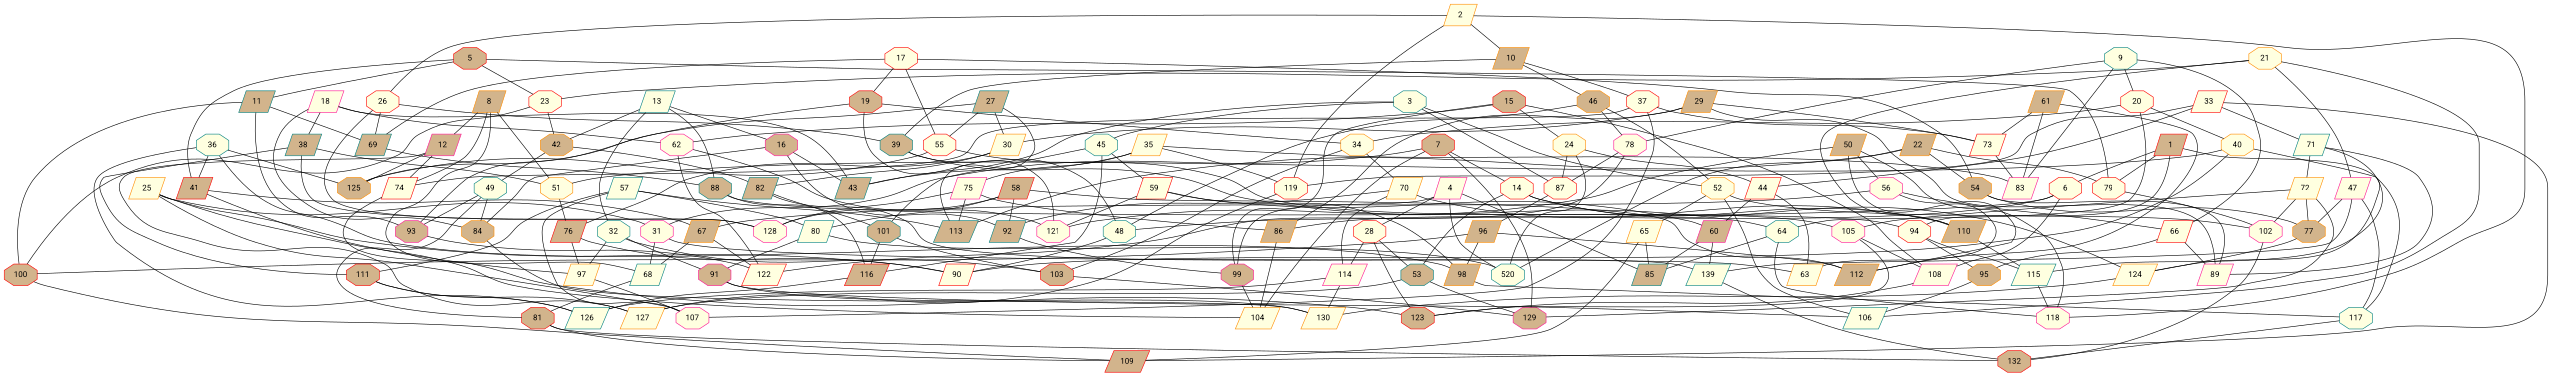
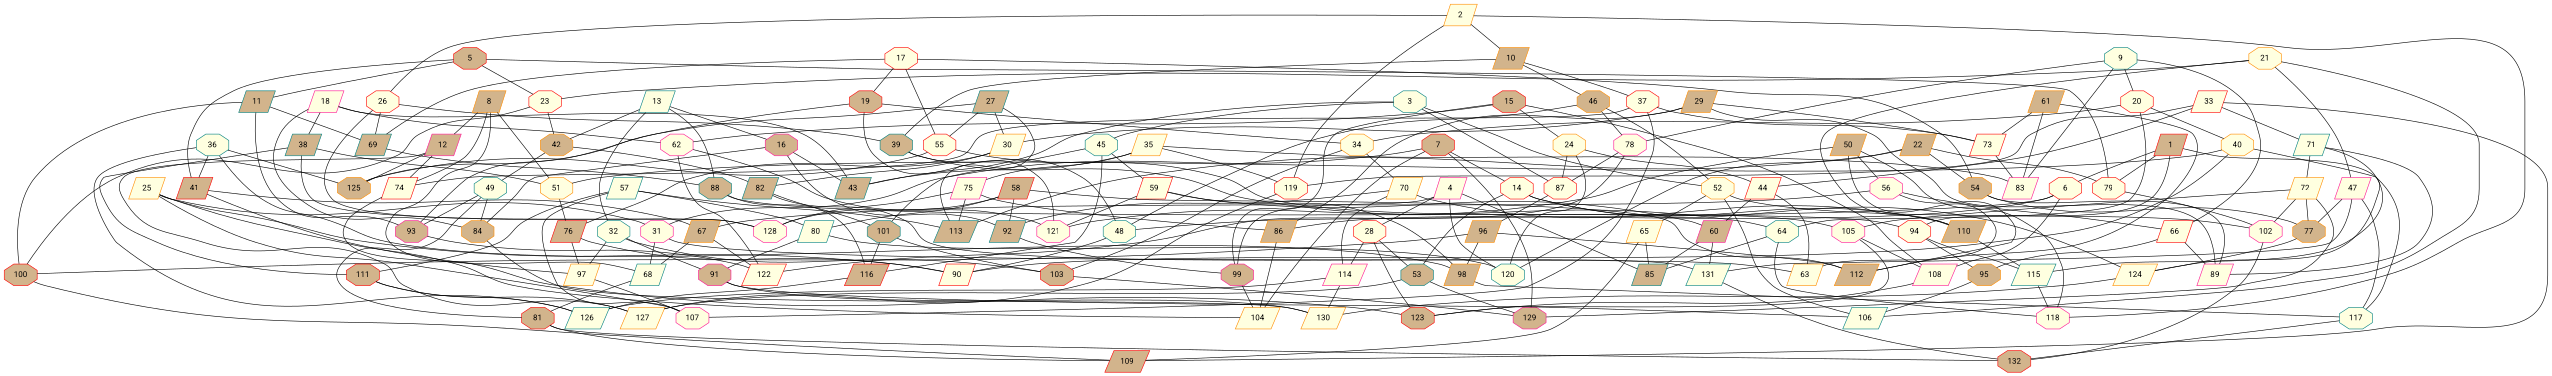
  graph {
    fontname=Roboto
    node [color=darkorange fillcolor=lightyellow fontname=Roboto shape=parallelogram style=filled]
    edge [fontname=Roboto]
    1 [color=red fillcolor=tan]
    6 [color=red shape=octagon]
    79 [color=red shape=octagon]
    94 [color=red shape=octagon]
    117 [color=teal shape=octagon]
    48 [color=teal shape=octagon]
    86 [fillcolor=tan]
    108 [color=deeppink]
    102 [color=deeppink shape=octagon]
    95 [fillcolor=tan shape=octagon]
    115 [color=teal]
    132 [color=red fillcolor=tan shape=octagon]
    10 [fillcolor=tan]
    2
    26 [color=red shape=octagon]
    118 [color=deeppink shape=octagon]
    119 [color=red shape=octagon]
    37 [color=red shape=octagon]
    39 [color=teal fillcolor=tan shape=octagon]
    46 [fillcolor=tan shape=octagon]
    69 [color=teal fillcolor=tan]
    128 [color=deeppink shape=octagon]
    127
    3 [color=teal shape=octagon]
    43 [color=teal fillcolor=tan]
    45 [color=teal shape=octagon]
    87 [color=red shape=octagon]
    52 [shape=octagon]
    59 [color=red]
    101 [color=teal fillcolor=tan shape=octagon]
    116 [color=red fillcolor=tan]
    85 [color=teal fillcolor=tan]
    65
    109 [color=red fillcolor=tan]
    96 [fillcolor=tan]
    4 [color=deeppink]
    28 [color=red shape=octagon]
    99 [color=deeppink fillcolor=tan shape=octagon]
-   120 [color=teal shape=octagon label=520]
+   120 [color=teal shape=octagon]
    53 [color=teal fillcolor=tan shape=octagon]
    114 [color=deeppink]
    123 [color=red fillcolor=tan shape=octagon]
    104
    5 [color=red fillcolor=tan shape=octagon]
    11 [color=teal fillcolor=tan]
    23 [color=red shape=octagon]
    41 [color=red fillcolor=tan]
    93 [color=deeppink fillcolor=tan shape=octagon]
    100 [color=red fillcolor=tan shape=octagon]
    42 [fillcolor=tan shape=octagon]
    97
    67 [fillcolor=tan]
    90 [color=red]
    7 [color=red fillcolor=tan shape=octagon]
    14 [color=red shape=octagon]
    31 [color=deeppink shape=octagon]
    129 [color=deeppink fillcolor=tan shape=octagon]
    110 [fillcolor=tan]
    124
    68 [color=teal]
    63
    8 [fillcolor=tan]
    12 [color=deeppink fillcolor=tan]
    51 [shape=octagon]
    74 [color=red]
    125 [fillcolor=tan shape=octagon]
    76 [color=red fillcolor=tan]
    81 [color=red fillcolor=tan shape=octagon]
    9 [color=teal shape=octagon]
    20 [color=red shape=octagon]
    66 [color=red]
    78 [color=deeppink shape=octagon]
    83 [color=deeppink]
    34 [shape=octagon]
    40 [shape=octagon]
    64 [color=teal shape=octagon]
    89 [color=deeppink]
    122 [color=red]
    107 [color=deeppink shape=octagon]
    73 [color=red]
    88 [color=teal fillcolor=tan shape=octagon]
    13 [color=teal]
    16 [color=deeppink fillcolor=tan shape=octagon]
    32 [color=teal shape=octagon]
    84 [fillcolor=tan shape=octagon]
    92 [color=teal fillcolor=tan]
    91 [color=deeppink fillcolor=tan shape=octagon]
    103 [color=red fillcolor=tan shape=octagon]
    82 [color=teal fillcolor=tan]
    49 [color=teal shape=octagon]
    130
    15 [color=red fillcolor=tan shape=octagon]
    24 [shape=octagon]
    62 [color=deeppink shape=octagon]
    44 [color=red]
    121 [color=deeppink shape=octagon]
    17 [color=red shape=octagon]
    19 [color=red fillcolor=tan shape=octagon]
    54 [fillcolor=tan shape=octagon]
    55 [color=red shape=octagon]
    77 [fillcolor=tan shape=octagon]
    105 [color=deeppink shape=octagon]
    18 [color=deeppink]
    38 [color=teal fillcolor=tan]
    111 [color=red fillcolor=tan shape=octagon]
    70
    21 [shape=octagon]
    47 [color=deeppink]
    106 [color=teal]
-   131 [color=teal label=139]
+   131 [color=teal]
    22 [fillcolor=tan]
    113 [color=teal fillcolor=tan]
    60 [color=deeppink fillcolor=tan]
    25
    27 [color=teal fillcolor=tan]
    30
    126 [color=teal]
    29 [fillcolor=tan]
    33 [color=red]
    71 [color=teal]
    72
    35
    75 [color=deeppink]
    36 [color=teal shape=octagon]
    98 [fillcolor=tan]
    50 [fillcolor=tan]
    56 [color=deeppink shape=octagon]
    112 [fillcolor=tan]
    57 [color=teal]
    80 [color=teal]
    58 [color=red fillcolor=tan]
    61 [fillcolor=tan]
    1 -- 6
    1 -- 79
    1 -- 94
    1 -- 117
    6 -- 48
    6 -- 86
    6 -- 108
    79 -- 102
    94 -- 95
    94 -- 115
    117 -- 132
    48 -- 90
    86 -- 104
    108 -- 123
    102 -- 132
    95 -- 106
    115 -- 118
    10 -- 37
    10 -- 39
    10 -- 46
    2 -- 10
    2 -- 26
    2 -- 118
    2 -- 119
    26 -- 39
    26 -- 69
    26 -- 128
    119 -- 127
    37 -- 74
    37 -- 107
    37 -- 73
    39 -- 48
    39 -- 64
    46 -- 48
    46 -- 52
    46 -- 78
    69 -- 88
    3 -- 43
    3 -- 45
    3 -- 87
    3 -- 52
    45 -- 59
    45 -- 101
    45 -- 116
    87 -- 96
    52 -- 102
    52 -- 65
    52 -- 106
    59 -- 121
    59 -- 60
    59 -- 98
    101 -- 116
    101 -- 103
    116 -- 126
    65 -- 85
    65 -- 109
    96 -- 100
    96 -- 98
    96 -- 112
    4 -- 85
    4 -- 28
    4 -- 99
    4 -- 120
    28 -- 53
    28 -- 114
    28 -- 123
    99 -- 104
    53 -- 127
    53 -- 129
    114 -- 130
    114 -- 126
    5 -- 79
    5 -- 11
    5 -- 23
    5 -- 41
    11 -- 69
    11 -- 93
    11 -- 100
    23 -- 100
    23 -- 42
    41 -- 97
    41 -- 67
    93 -- 122
    100 -- 109
    42 -- 82
    42 -- 49
    97 -- 107
    67 -- 68
    67 -- 122
    7 -- 104
    7 -- 14
    7 -- 31
    7 -- 129
    14 -- 53
    14 -- 110
    14 -- 124
    31 -- 68
    31 -- 63
    110 -- 115
    124 -- 130
    68 -- 81
    8 -- 68
    8 -- 12
    8 -- 51
    8 -- 74
    12 -- 127
    12 -- 74
    12 -- 125
    51 -- 76
    74 -- 123
    76 -- 97
    76 -- 90
    81 -- 132
    81 -- 109
    9 -- 20
    9 -- 66
    9 -- 78
    9 -- 83
    20 -- 34
    20 -- 40
    20 -- 64
    66 -- 95
    66 -- 89
    78 -- 87
    78 -- 122
    34 -- 103
    34 -- 70
    40 -- 90
    40 -- 124
    40 -- 51
    64 -- 118
    64 -- 85
    73 -- 83
    88 -- 94
    88 -- 116
    13 -- 42
    13 -- 88
    13 -- 16
    13 -- 32
    16 -- 43
    16 -- 84
    16 -- 92
    32 -- 97
    32 -- 91
    32 -- 103
    84 -- 130
    92 -- 99
    91 -- 130
    91 -- 106
    103 -- 129
    82 -- 101
    82 -- 131
    49 -- 93
    49 -- 81
    49 -- 84
    15 -- 108
    15 -- 99
    15 -- 24
    15 -- 62
    24 -- 87
    24 -- 120
    24 -- 44
    62 -- 122
    62 -- 121
    44 -- 63
    44 -- 60
    17 -- 69
    17 -- 19
    17 -- 54
    17 -- 55
    19 -- 93
    19 -- 34
    19 -- 121
    54 -- 89
    54 -- 77
    55 -- 125
    55 -- 105
    77 -- 124
    105 -- 108
    105 -- 123
    18 -- 43
    18 -- 84
    18 -- 62
    18 -- 38
    38 -- 128
    38 -- 51
    38 -- 111
    111 -- 127
    111 -- 126
    70 -- 114
    70 -- 110
    70 -- 92
    21 -- 23
    21 -- 110
    21 -- 47
    21 -- 106
    47 -- 117
    47 -- 77
    47 -- 131
    131 -- 132
    22 -- 79
    22 -- 120
    22 -- 54
    22 -- 113
    60 -- 85
    60 -- 131
    25 -- 104
    25 -- 90
    25 -- 31
    25 -- 107
    27 -- 125
    27 -- 55
    27 -- 113
    27 -- 30
    30 -- 76
    30 -- 82
    29 -- 86
    29 -- 89
    29 -- 73
    29 -- 30
    33 -- 119
    33 -- 109
    33 -- 44
    33 -- 71
    71 -- 115
    71 -- 89
    71 -- 72
    72 -- 102
    72 -- 129
    72 -- 77
    72 -- 105
    35 -- 119
    35 -- 43
    35 -- 83
    35 -- 75
    75 -- 86
    75 -- 128
    75 -- 113
    36 -- 41
    36 -- 125
    36 -- 126
    36 -- 98
    98 -- 117
    50 -- 118
    50 -- 63
    50 -- 121
    50 -- 56
    56 -- 67
    56 -- 66
    56 -- 112
    57 -- 107
    57 -- 111
    57 -- 113
    57 -- 80
    80 -- 120
    80 -- 91
    58 -- 128
    58 -- 92
    58 -- 112
    58 -- 80
    61 -- 83
    61 -- 73
    61 -- 112
  }
